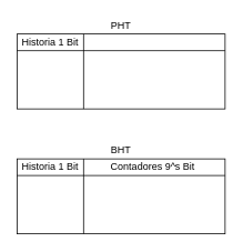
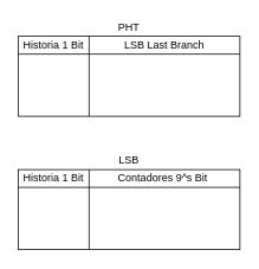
  <mxCell id="0" />
  <mxCell id="1" parent="0" />
  <mxCell id="2" value="" style="group" vertex="1" connectable="0" parent="1"><mxGeometry x="20" y="170" width="250" height="110" as="geometry" /></mxCell>
  <mxCell id="3" value="" style="shape=internalStorage;whiteSpace=wrap;html=1;backgroundOutline=1;dx=80;dy=20;" vertex="1" parent="2"><mxGeometry y="20" width="250" height="90" as="geometry" /></mxCell>
  <mxCell id="4" value="Historia 1 Bit" style="text;html=1;strokeColor=none;fillColor=none;align=center;verticalAlign=middle;whiteSpace=wrap;rounded=0;" vertex="1" parent="2"><mxGeometry y="20" width="80" height="20" as="geometry" /></mxCell>
  <mxCell id="5" value="Contadores 9^s Bit&amp;nbsp;" style="text;html=1;strokeColor=none;fillColor=none;align=center;verticalAlign=middle;whiteSpace=wrap;rounded=0;" vertex="1" parent="2"><mxGeometry x="80" y="20" width="170" height="20" as="geometry" /></mxCell>
- <mxCell id="6" value="BHT" style="text;html=1;strokeColor=none;fillColor=none;align=center;verticalAlign=middle;whiteSpace=wrap;rounded=0;" vertex="1" parent="2"><mxGeometry x="105" width="40" height="20" as="geometry" /></mxCell>
+ <mxCell id="6" value="LSB" style="text;html=1;strokeColor=none;fillColor=none;align=center;verticalAlign=middle;whiteSpace=wrap;rounded=0;" vertex="1" parent="2"><mxGeometry x="105" width="40" height="20" as="geometry" /></mxCell>
  <mxCell id="7" value="" style="group" vertex="1" connectable="0" parent="1"><mxGeometry x="20" y="20" width="250" height="110" as="geometry" /></mxCell>
  <mxCell id="8" value="" style="shape=internalStorage;whiteSpace=wrap;html=1;backgroundOutline=1;dx=80;dy=20;" vertex="1" parent="7"><mxGeometry y="20" width="250" height="90" as="geometry" /></mxCell>
  <mxCell id="9" value="Historia 1 Bit" style="text;html=1;strokeColor=none;fillColor=none;align=center;verticalAlign=middle;whiteSpace=wrap;rounded=0;" vertex="1" parent="7"><mxGeometry y="20" width="80" height="20" as="geometry" /></mxCell>
+ <mxCell id="10" value="LSB Last Branch" style="text;html=1;strokeColor=none;fillColor=none;align=center;verticalAlign=middle;whiteSpace=wrap;rounded=0;" vertex="1" parent="7"><mxGeometry x="80" y="20" width="170" height="20" as="geometry" /></mxCell>
  <mxCell id="11" value="PHT" style="text;html=1;strokeColor=none;fillColor=none;align=center;verticalAlign=middle;whiteSpace=wrap;rounded=0;" vertex="1" parent="7"><mxGeometry x="105" width="40" height="20" as="geometry" /></mxCell>
